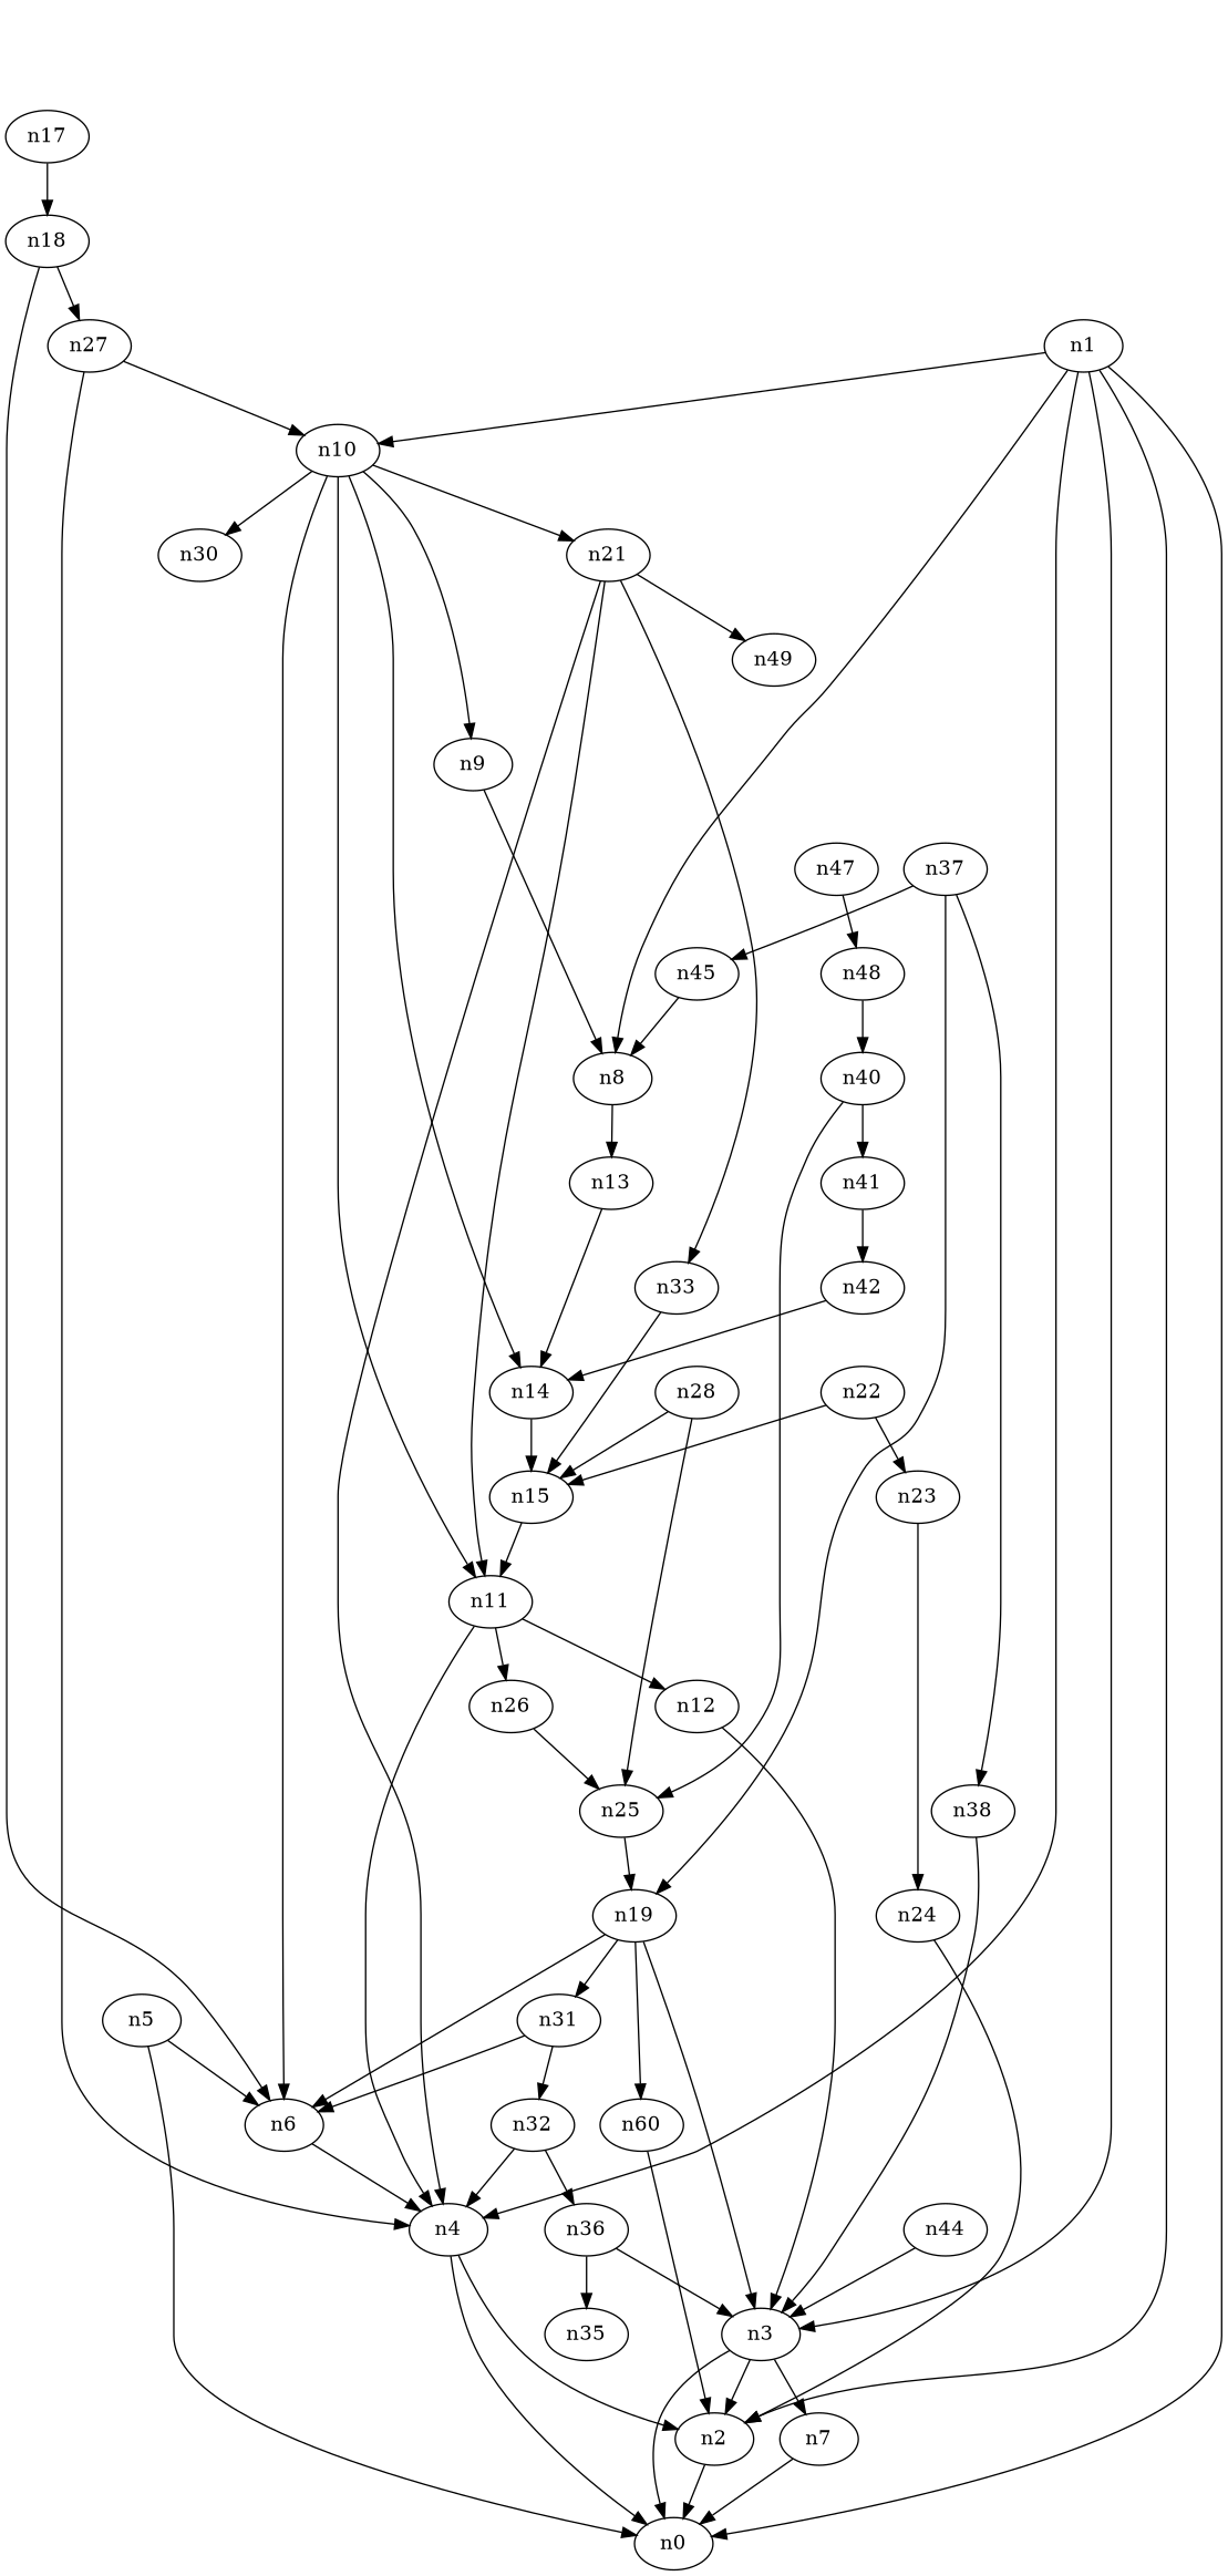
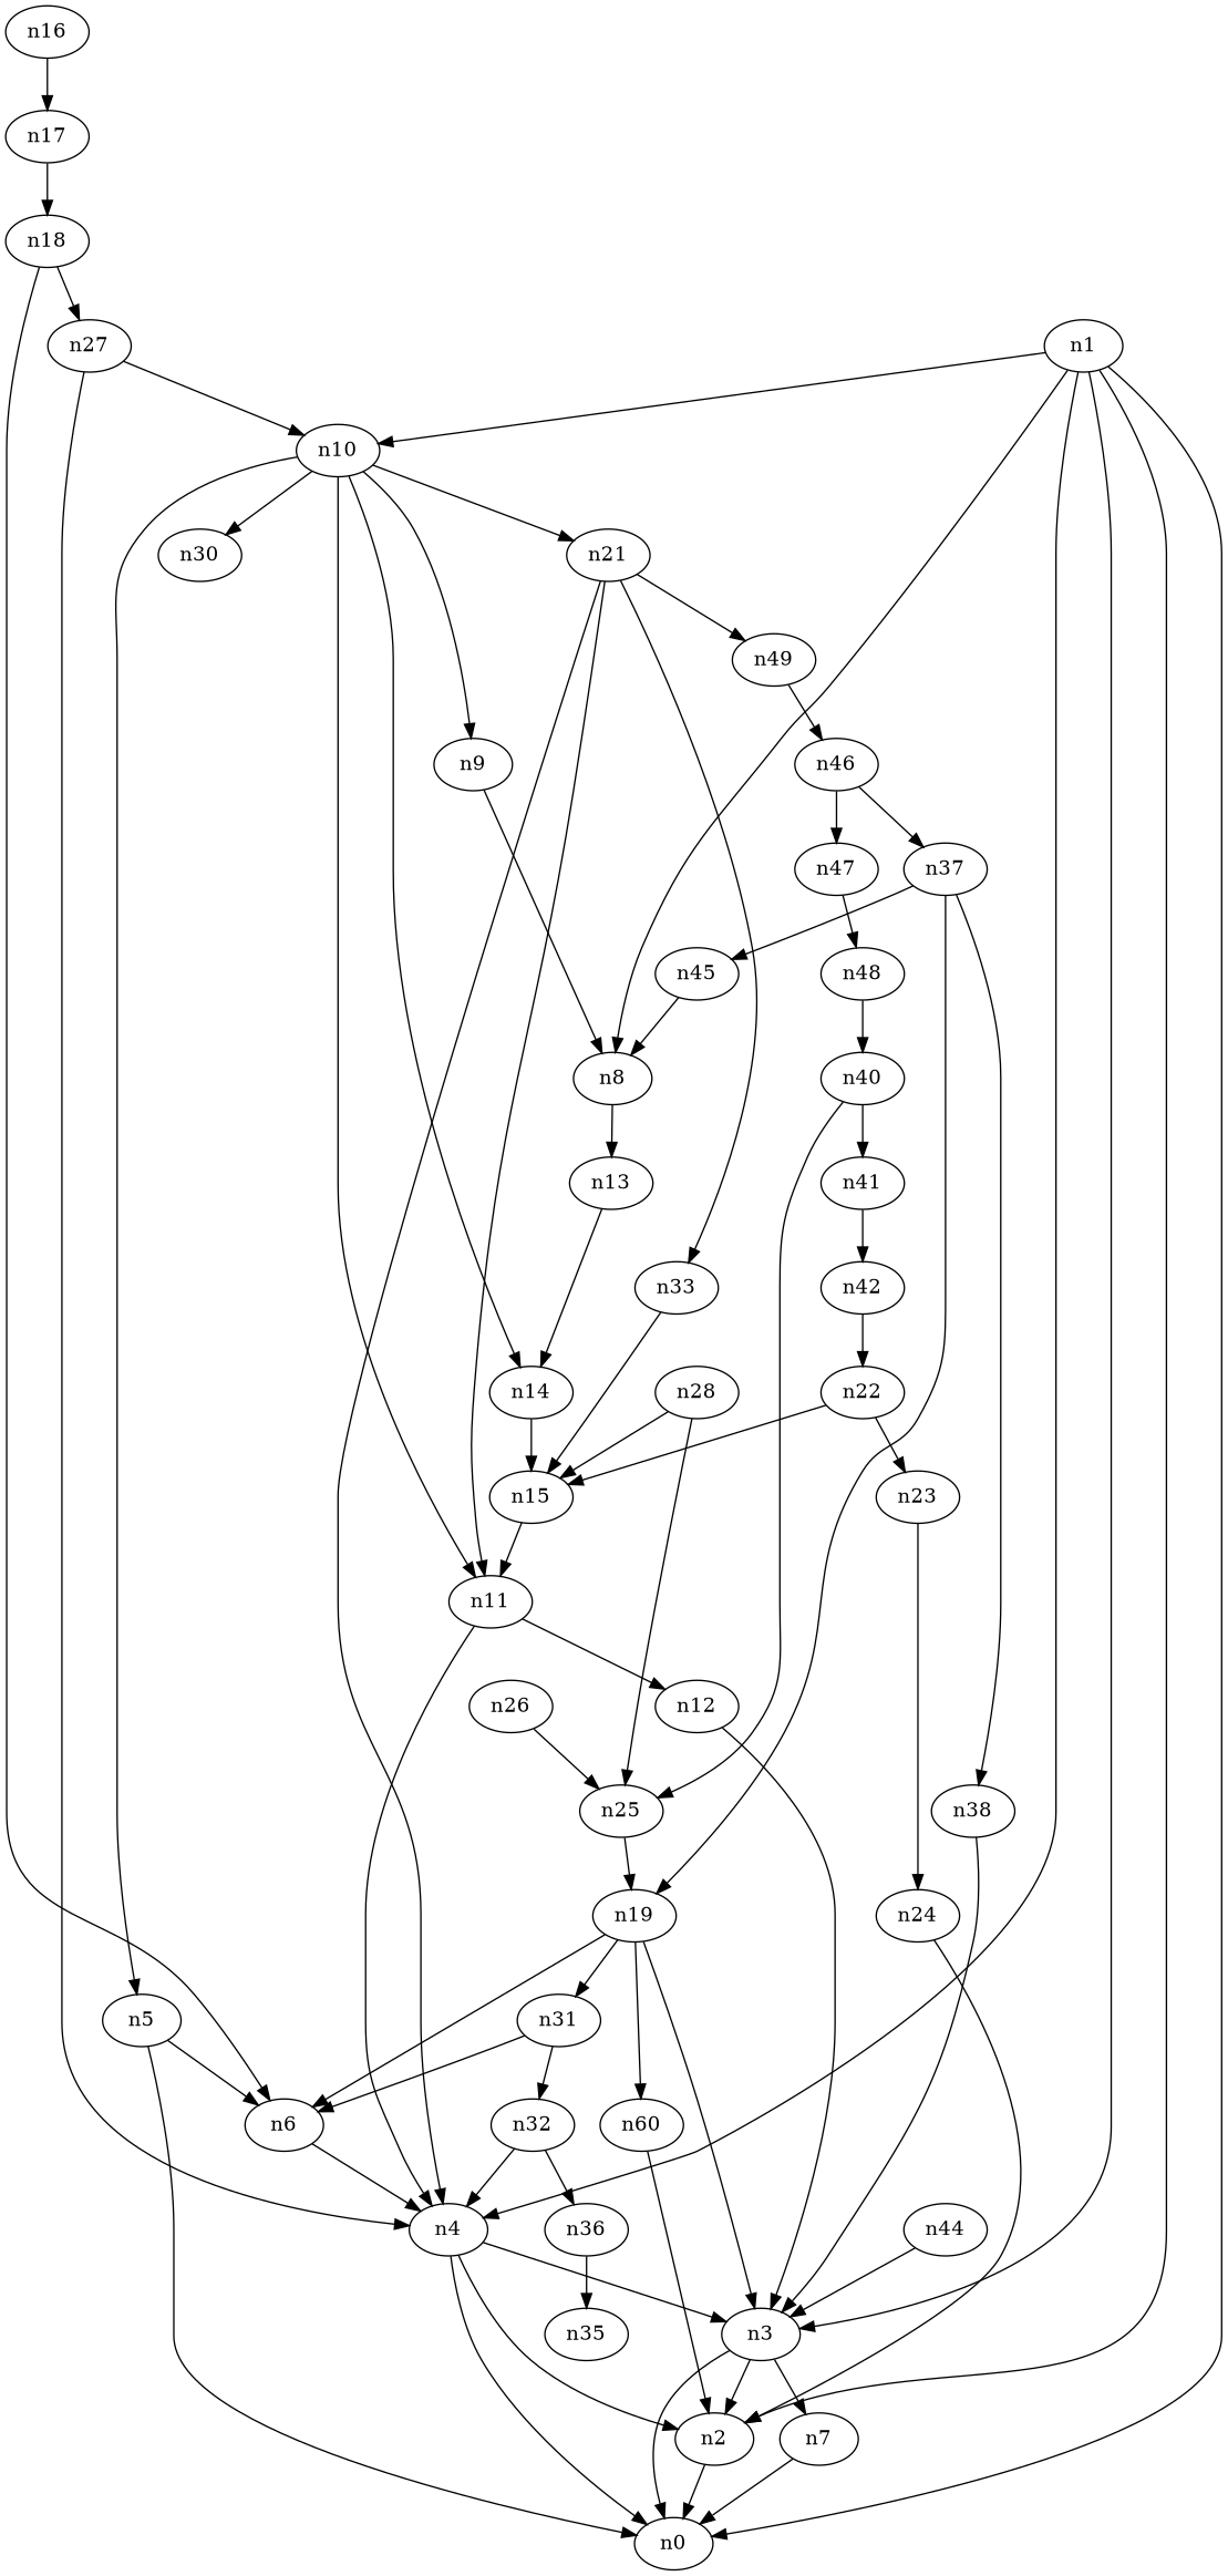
  digraph {
    n1
    n0
    n2
    n3
    n4
    n8
    n10
    n7
    n13
+   n16
    n17
    n14
    n18
    n5
    n6
    n15
    n9
    n11
    n21
    n30
    n12
    n26
    n33
    n49
    n25
+   n46
    n19
    n44
    n27
    n20 [label=n60]
    n31
    n32
    n36
    n37
    n47
    n22
    n23
    n24
    n28
    n35
    n38
    n45
    n40
    n41
    n42
    n48
    n1 -> n0
    n1 -> n2
    n1 -> n3
    n1 -> n4
    n1 -> n8
    n1 -> n10
    n2 -> n0
    n3 -> n0
    n3 -> n2
    n3 -> n7
    n4 -> n0
    n4 -> n2
-   n36 -> n3
+   n4 -> n3
    n8 -> n13
    n10 -> n14
-   n10 -> n6
+   n10 -> n5
    n10 -> n9
    n10 -> n11
    n10 -> n21
    n10 -> n30
    n7 -> n0
    n13 -> n14
+   n16 -> n17
    n17 -> n18
    n14 -> n15
    n18 -> n6
    n18 -> n27
    n5 -> n0
    n5 -> n6
    n6 -> n4
    n15 -> n11
    n9 -> n8
    n11 -> n4
    n11 -> n12
-   n11 -> n26
    n21 -> n4
    n21 -> n11
    n21 -> n33
    n21 -> n49
    n12 -> n3
    n26 -> n25
    n33 -> n15
+   n49 -> n46
    n25 -> n19
+   n46 -> n37
+   n46 -> n47
    n19 -> n3
    n19 -> n6
    n19 -> n20
    n19 -> n31
    n44 -> n3
    n27 -> n4
    n27 -> n10
    n20 -> n2
    n31 -> n6
    n31 -> n32
    n32 -> n4
    n32 -> n36
    n36 -> n35
    n37 -> n19
    n37 -> n38
    n37 -> n45
    n47 -> n48
    n22 -> n15
    n22 -> n23
    n23 -> n24
    n24 -> n2
    n28 -> n15
    n28 -> n25
    n38 -> n3
    n45 -> n8
    n40 -> n25
    n40 -> n41
    n41 -> n42
-   n42 -> n14
+   n42 -> n22
    n48 -> n40
  }
